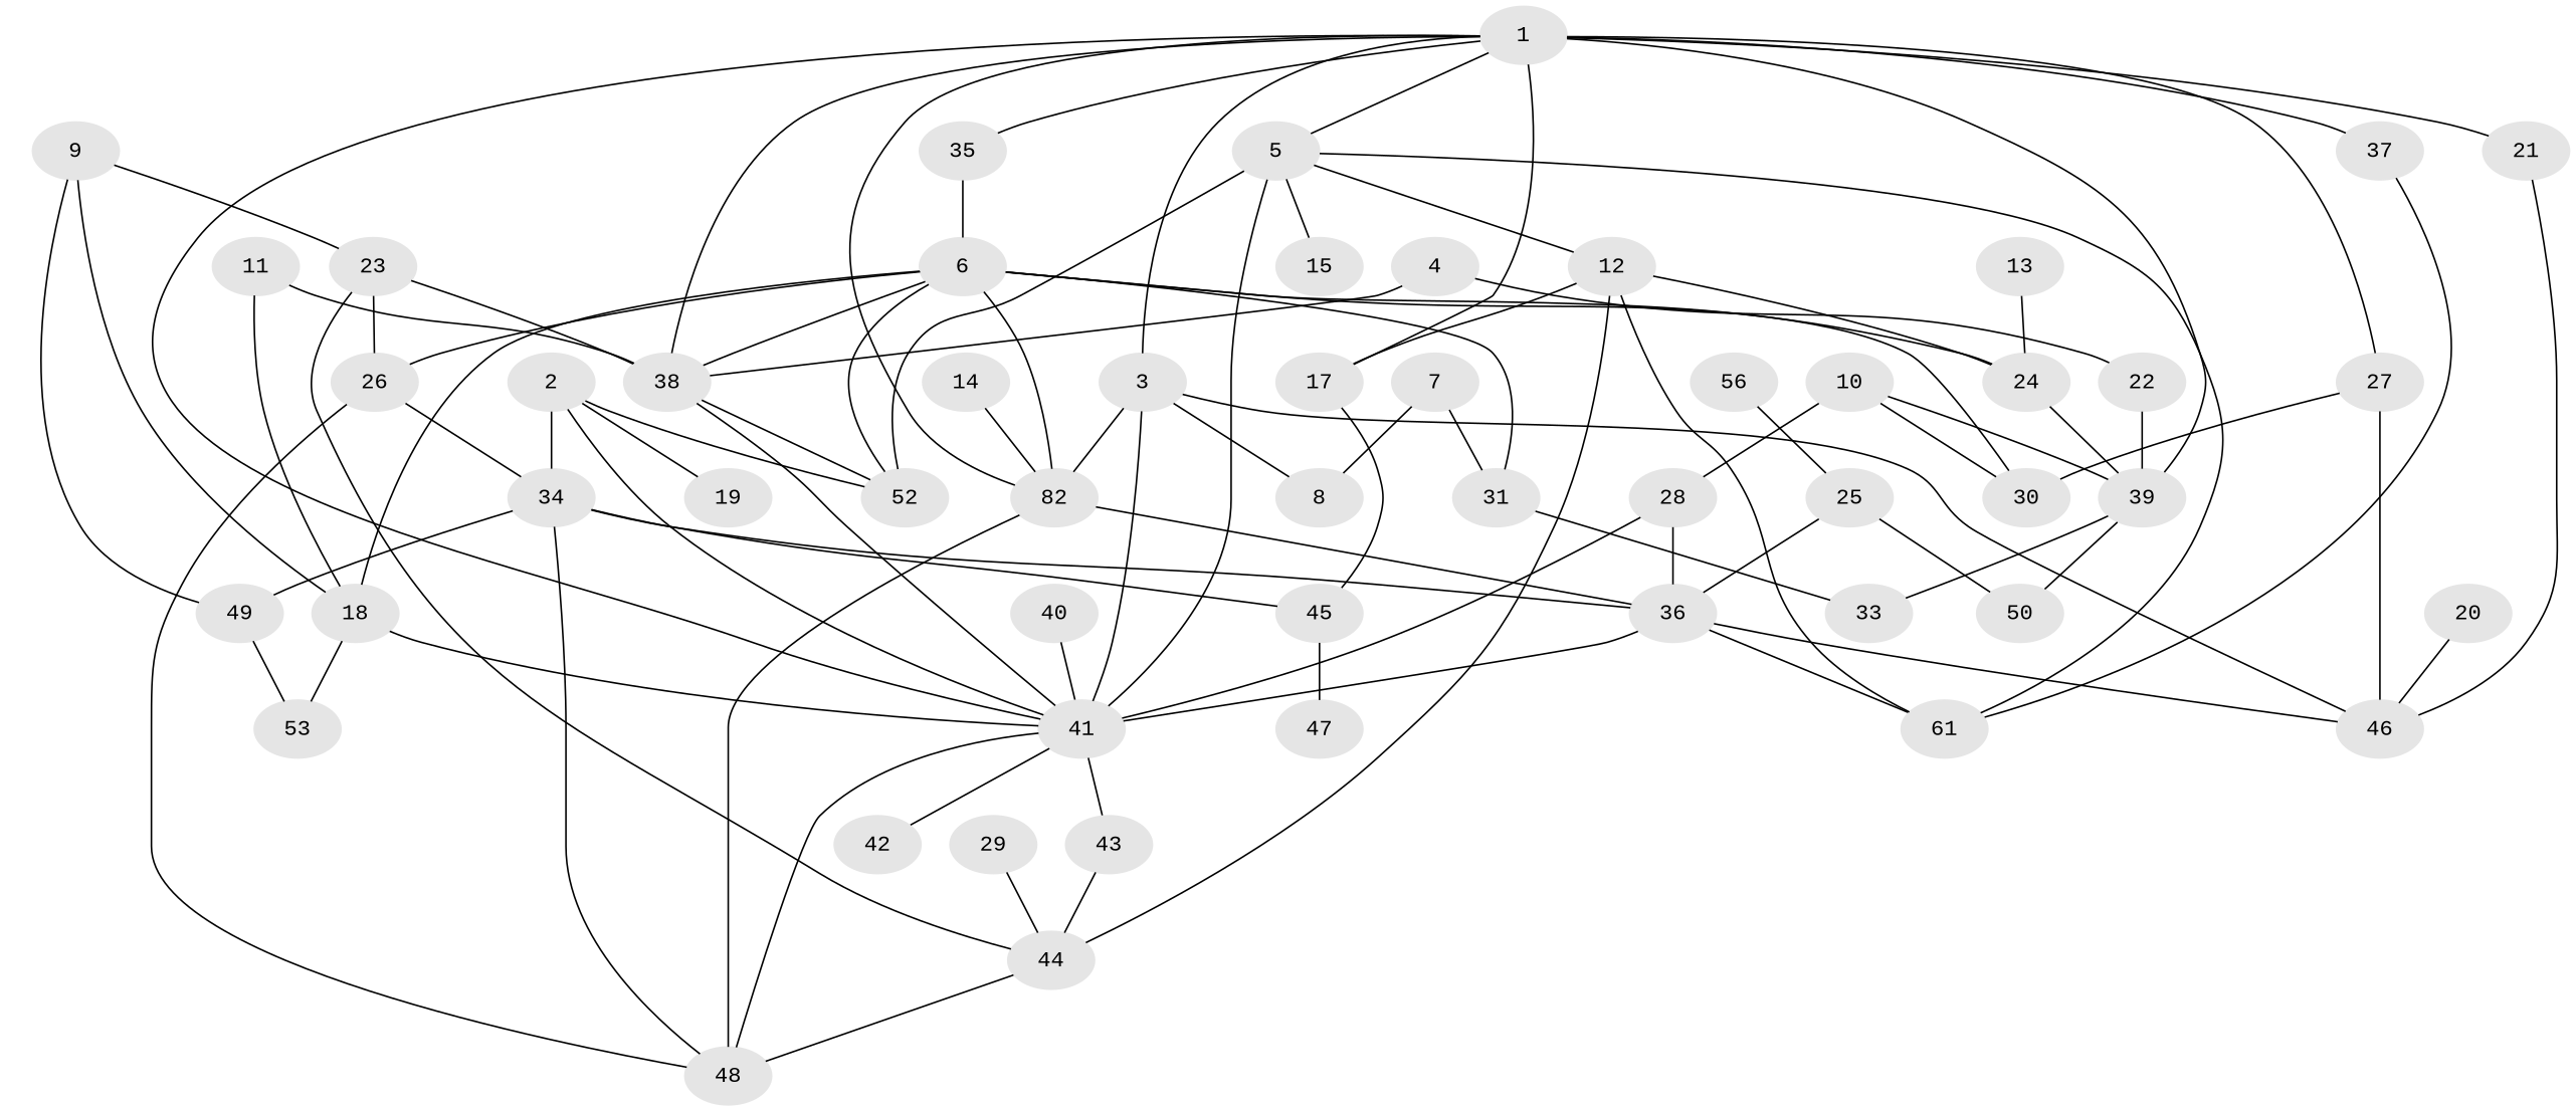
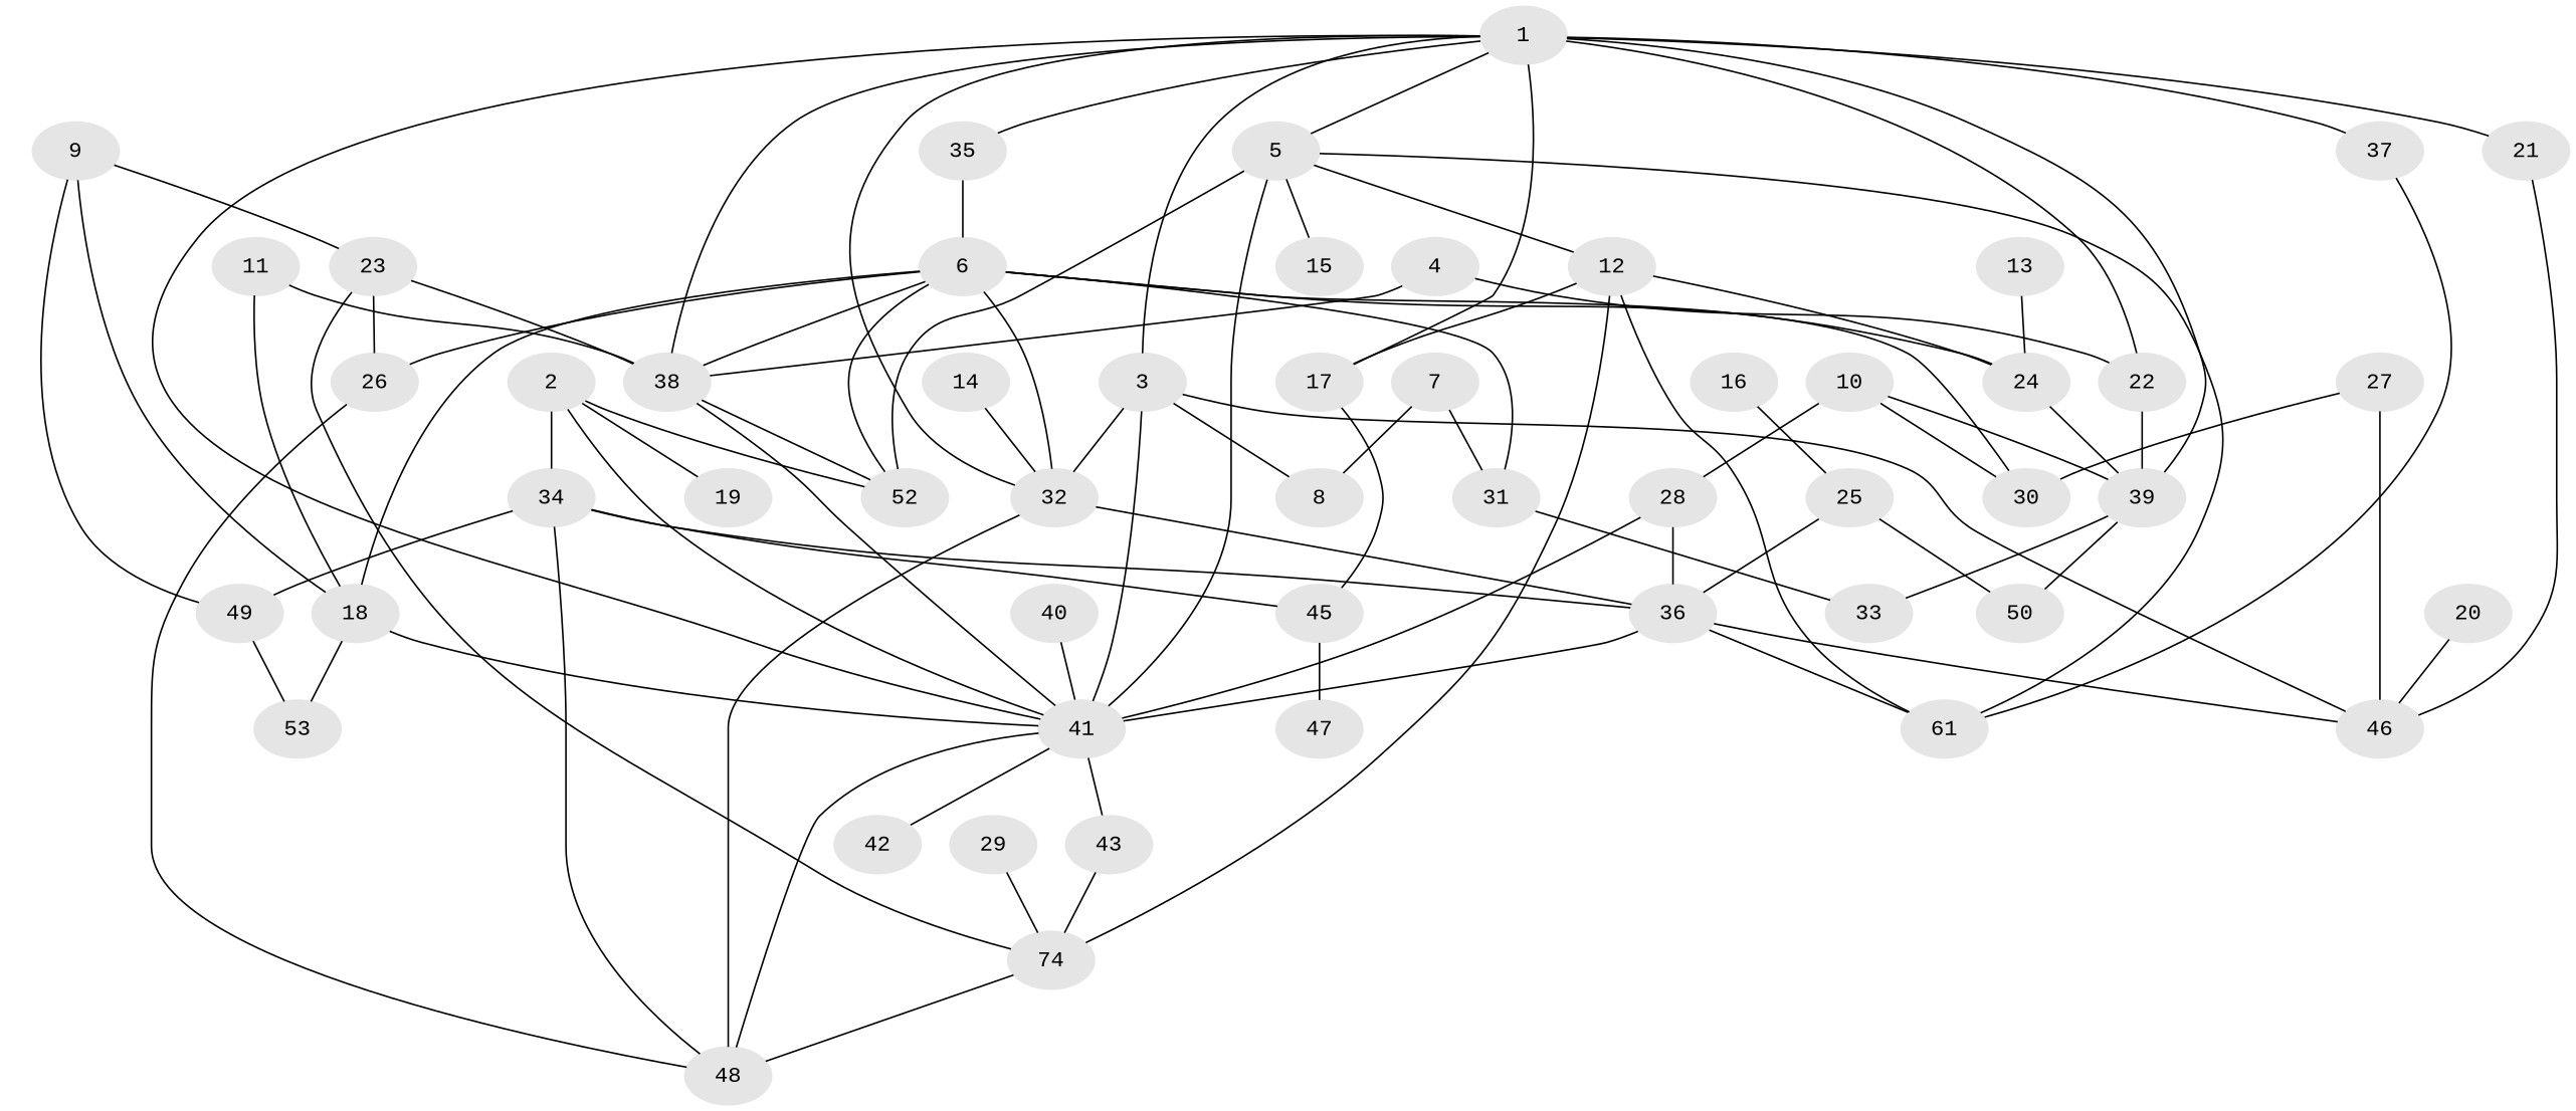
  graph {
    fontname="Liberation Mono"
    node [color=gray90 fontname="Liberation Mono" style=filled]
    edge [fontname="Liberation Mono" weight=1.0]
    1
    3
    5
    17
    21
    22
-   32 [label=82]
+   32
    35
    37
    38
    39
    41
    8
    46
    52
    12
    15
    n18 [label=61]
    6
    18
    24
    26
    30
    31
    45
    36
    48
    33
    50
    42
    43
    2
    19
    34
    49
    4
-   44
+   44 [label=74]
    53
    7
    9
    23
    10
    28
    11
    13
    14
-   16 [label=56]
+   16
    25
    47
    20
    27
    29
    40
    1 -- 3
    1 -- 5
    1 -- 17
    1 -- 21
-   1 -- 27
+   1 -- 22
    1 -- 32
    1 -- 35
    1 -- 37 [weight=2.0]
    1 -- 38
    1 -- 39
    1 -- 41
    3 -- 32
    3 -- 41
    3 -- 8
    3 -- 46
    5 -- 41 [weight=3.0]
    5 -- 52
    5 -- 12
    5 -- 15
    5 -- n18
    17 -- 45
    21 -- 46
    22 -- 39 [weight=2.0]
    32 -- 36 [weight=2.0]
    32 -- 48
    35 -- 6
    37 -- n18
    38 -- 41
    38 -- 52
    39 -- 33
    39 -- 50
    41 -- 48
    41 -- 42
    41 -- 43
    12 -- 17
    12 -- n18
    12 -- 24
    12 -- 44
    6 -- 32
    6 -- 38
    6 -- 52
    6 -- 18
    6 -- 24
    6 -- 26
    6 -- 30
    6 -- 31
    18 -- 41 [weight=2.0]
    18 -- 53
    24 -- 39
    26 -- 48
-   26 -- 34 [weight=2.0]
    31 -- 33
    45 -- 47
    36 -- 41
    36 -- 46
    36 -- n18
    43 -- 44 [weight=2.0]
    2 -- 41
    2 -- 52
    2 -- 19
    2 -- 34
    34 -- 45 [weight=2.0]
    34 -- 36
    34 -- 48
    34 -- 49
    49 -- 53
    4 -- 22
    4 -- 38
    44 -- 48
    7 -- 8
    7 -- 31
    9 -- 18
    9 -- 49
    9 -- 23
    23 -- 38
    23 -- 26
    23 -- 44
    10 -- 39
    10 -- 30
    10 -- 28
    28 -- 41 [weight=2.0]
    28 -- 36 [weight=2.0]
    11 -- 38
    11 -- 18
    13 -- 24
    14 -- 32
    16 -- 25
    25 -- 36
    25 -- 50
    20 -- 46
    27 -- 46
    27 -- 30
    29 -- 44
    40 -- 41
  }
